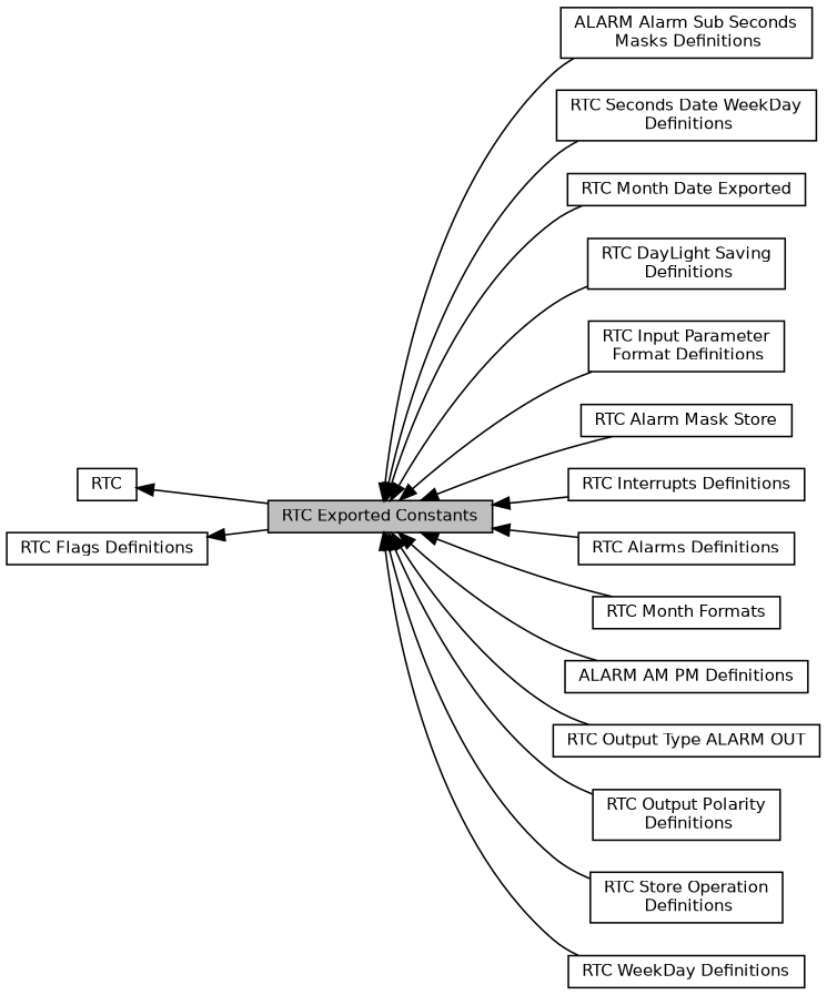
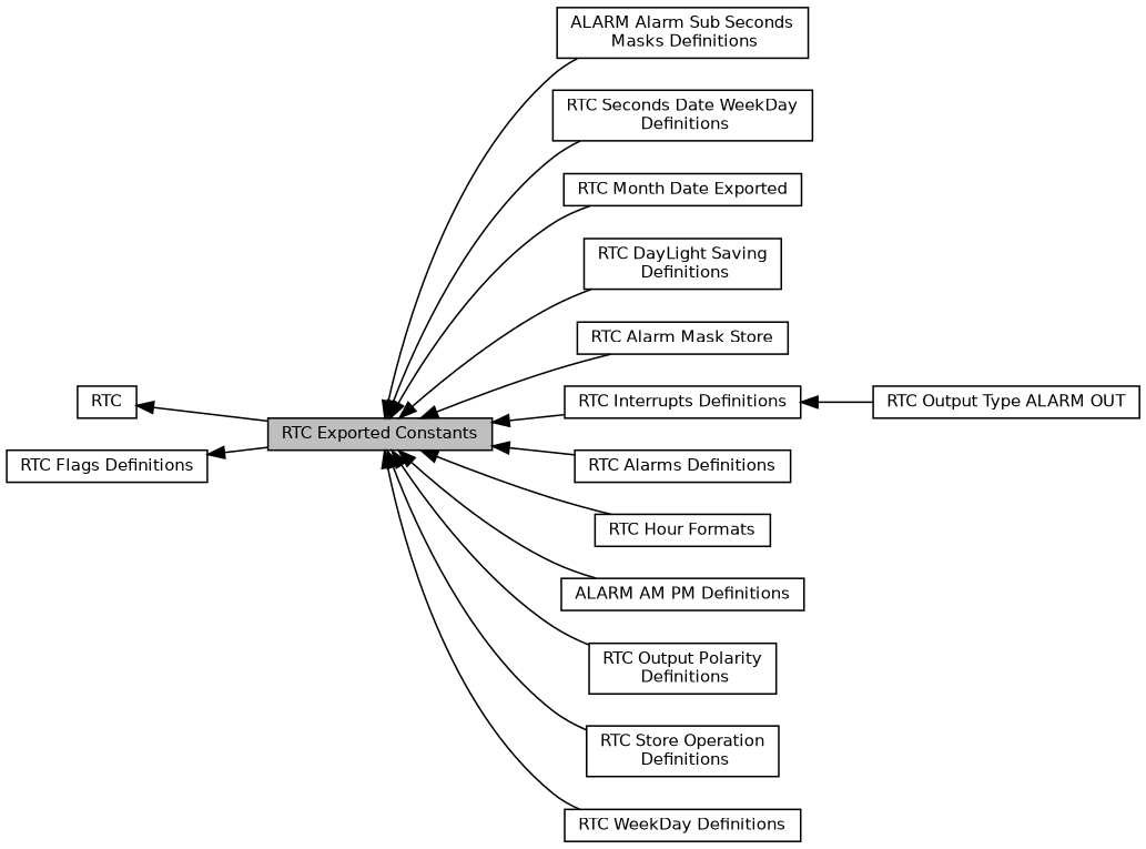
  digraph {
    rankdir=LR
    node [color=black fillcolor=white fontname=Helvetica fontsize=10 shape=record style=filled]
    edge [dir=back fontname=Helvetica fontsize=10 labelfontname=Helvetica labelfontsize=10 shape=plaintext style=solid]
    n1 [height=0.2 label="ALARM Alarm Sub Seconds\l Masks Definitions" width=0.4]
    n2 [height=0.2 label="RTC Seconds Date WeekDay\l Definitions" width=0.4]
    n3 [height=0.2 label="RTC Month Date Exported" width=0.4]
    n4 [height=0.2 label="RTC DayLight Saving\l Definitions" width=0.4]
-   n5 [height=0.2 label="RTC Input Parameter\l Format Definitions" width=0.4]
    n6 [height=0.2 label=RTC width=0.4]
    n7 [fillcolor=grey75 fontcolor=black height=0.2 label="RTC Exported Constants" width=0.4]
    n8 [height=0.2 label="RTC Alarm Mask Store" width=0.4]
    n9 [height=0.2 label="RTC Interrupts Definitions" width=0.4]
    n10 [height=0.2 label="RTC Alarms Definitions" width=0.4]
-   n11 [height=0.2 label="RTC Month Formats" width=0.4]
+   n11 [height=0.2 label="RTC Hour Formats" width=0.4]
    n12 [height=0.2 label="ALARM AM PM Definitions" width=0.4]
    n13 [height=0.2 label="RTC Output Type ALARM OUT" width=0.4]
    n14 [height=0.2 label="RTC Output Polarity\l Definitions" width=0.4]
    n15 [height=0.2 label="RTC Store Operation\l Definitions" width=0.4]
    n16 [height=0.2 label="RTC WeekDay Definitions" width=0.4]
    n17 [height=0.2 label="RTC Flags Definitions" width=0.4]
    n6 -> n7
    n7 -> n1
    n7 -> n2
    n7 -> n3
    n7 -> n4
-   n7 -> n5
    n7 -> n8
    n7 -> n9
    n7 -> n10
    n7 -> n11
    n7 -> n12
-   n7 -> n13
+   n9 -> n13
    n7 -> n14
    n7 -> n15
    n7 -> n16
    n17 -> n7
  }
